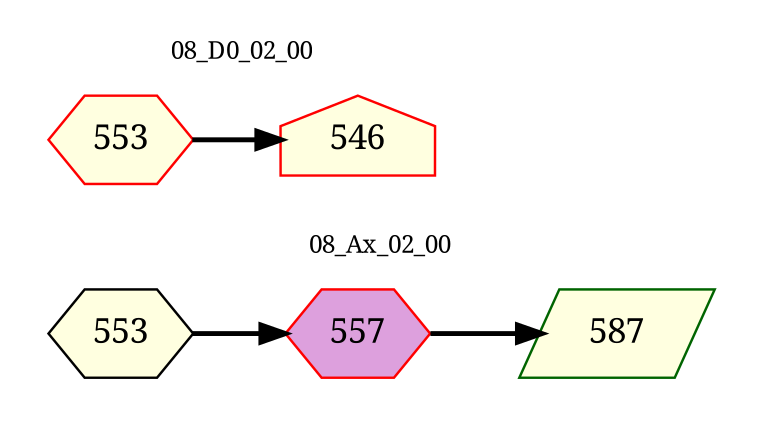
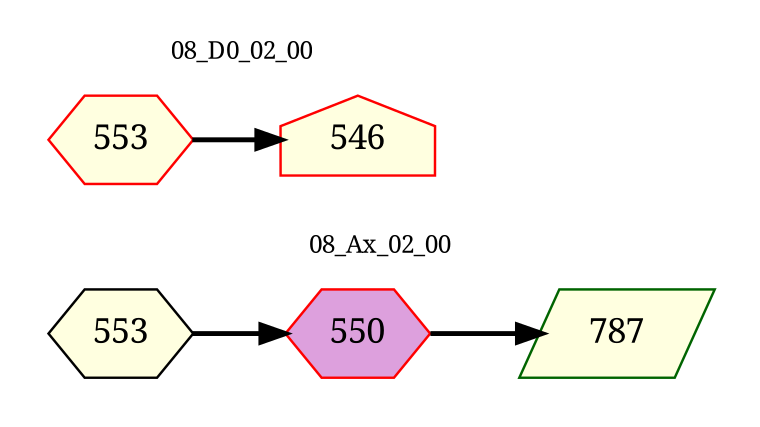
  digraph {
    fontname="Noto Serif"
    rankdir=LR
    node [color=red fillcolor=lightyellow fontname="Noto Serif" shape=hexagon style=filled]
    edge [color=black fontname="Noto Serif" style=bold]
    n1 [color=black label=553]
-   n2 [fillcolor=plum label=557]
-   n3 [color=darkgreen label=587 shape=parallelogram]
+   n2 [fillcolor=plum label=550]
+   n3 [color=darkgreen label=787 shape=parallelogram]
    n4 [label=553]
    n5 [label=546 shape=house]
    subgraph cluster_1 {
      color=white
      fontsize=10
      label="08_Ax_02_00"
      n1
      n2
      n3
    }
    subgraph cluster_2 {
      color=white
      fontsize=10
      label="08_D0_02_00"
      n4
      n5
    }
    n1 -> n2
    n2 -> n3
    n4 -> n5
  }
